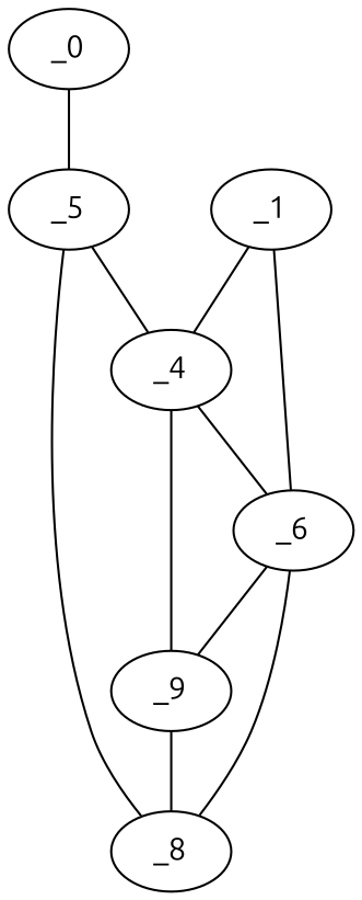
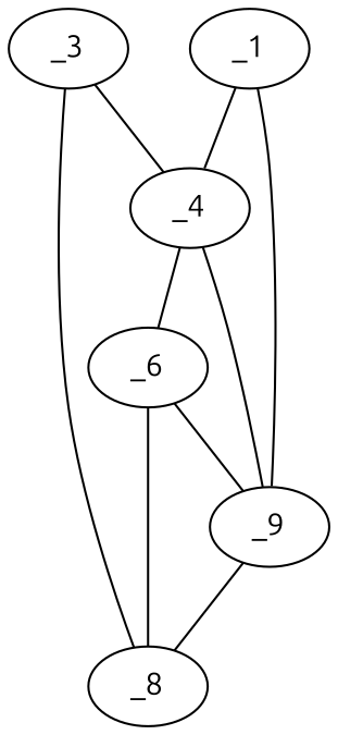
  graph {
    fontname=Ubuntu
    node [fontname=Ubuntu]
    edge [fontname=Ubuntu valence=1]
-   _0 [x=62 y=21]
-   _3 [x=99 y=107 label=_5]
+   _3 [x=99 y=107]
    _1 [x=74 y=24]
    _4 [x=103 y=81]
    _6 [x=105 y=65]
    _8 [x=113 y=78]
    n7 [label=_9 x=107 y=71]
-   _0 -- _3
    _3 -- _4 [valence=2]
    _3 -- _8
    _1 -- _4
-   _1 -- _6
+   _1 -- n7
    _4 -- _6 [valence=2]
    _4 -- n7
    _6 -- _8
    _6 -- n7 [valence=2]
    n7 -- _8 [valence=2]
  }
